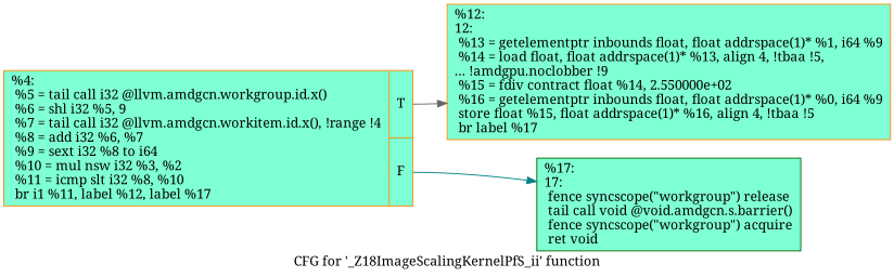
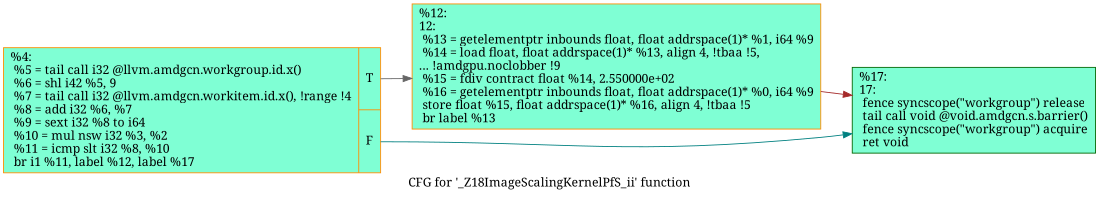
  digraph {
    fontname="Noto Serif"
    label="CFG for '_Z18ImageScalingKernelPfS_ii' function"
    rankdir=LR
    node [color=darkorange fillcolor=aquamarine fontname="Noto Serif" shape=record style=filled]
    edge [fontname="Noto Serif"]
-   n1 [label="{%4:\l  %5 = tail call i32 @llvm.amdgcn.workgroup.id.x()\l  %6 = shl i32 %5, 9\l  %7 = tail call i32 @llvm.amdgcn.workitem.id.x(), !range !4\l  %8 = add i32 %6, %7\l  %9 = sext i32 %8 to i64\l  %10 = mul nsw i32 %3, %2\l  %11 = icmp slt i32 %8, %10\l  br i1 %11, label %12, label %17\l|{<s0>T|<s1>F}}"]
-   n2 [label="{%12:\l12:                                               \l  %13 = getelementptr inbounds float, float addrspace(1)* %1, i64 %9\l  %14 = load float, float addrspace(1)* %13, align 4, !tbaa !5,\l... !amdgpu.noclobber !9\l  %15 = fdiv contract float %14, 2.550000e+02\l  %16 = getelementptr inbounds float, float addrspace(1)* %0, i64 %9\l  store float %15, float addrspace(1)* %16, align 4, !tbaa !5\l  br label %17\l}"]
+   n1 [label="{%4:\l  %5 = tail call i32 @llvm.amdgcn.workgroup.id.x()\l  %6 = shl i42 %5, 9\l  %7 = tail call i32 @llvm.amdgcn.workitem.id.x(), !range !4\l  %8 = add i32 %6, %7\l  %9 = sext i32 %8 to i64\l  %10 = mul nsw i32 %3, %2\l  %11 = icmp slt i32 %8, %10\l  br i1 %11, label %12, label %17\l|{<s0>T|<s1>F}}"]
+   n2 [label="{%12:\l12:                                               \l  %13 = getelementptr inbounds float, float addrspace(1)* %1, i64 %9\l  %14 = load float, float addrspace(1)* %13, align 4, !tbaa !5,\l... !amdgpu.noclobber !9\l  %15 = fdiv contract float %14, 2.550000e+02\l  %16 = getelementptr inbounds float, float addrspace(1)* %0, i64 %9\l  store float %15, float addrspace(1)* %16, align 4, !tbaa !5\l  br label %13\l}"]
    n3 [color=darkgreen label="{%17:\l17:                                               \l  fence syncscope(\"workgroup\") release\l  tail call void @void.amdgcn.s.barrier()\l  fence syncscope(\"workgroup\") acquire\l  ret void\l}"]
    n1 -> n2 [color=gray40 tailport=s0]
    n1 -> n3 [color=teal tailport=s1]
+   n2 -> n3 [color=brown]
  }
